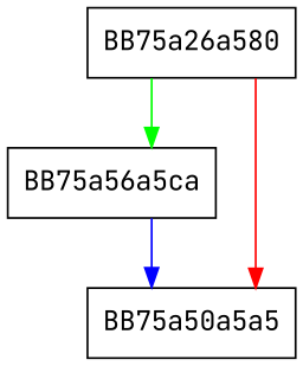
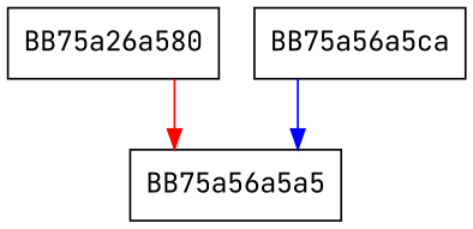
  digraph {
    fontname="JetBrains Mono"
    splines=ortho
    node [fontname="JetBrains Mono" shape=box]
    edge [fontname="JetBrains Mono"]
    n1 [label=BB75a26a580]
    BB75a56a5ca
-   BB75a56a5a5 [label=BB75a50a5a5]
-   n1 -> BB75a56a5ca [color=green]
+   BB75a56a5a5
    n1 -> BB75a56a5a5 [color=red]
    BB75a56a5ca -> BB75a56a5a5 [color=blue]
  }
